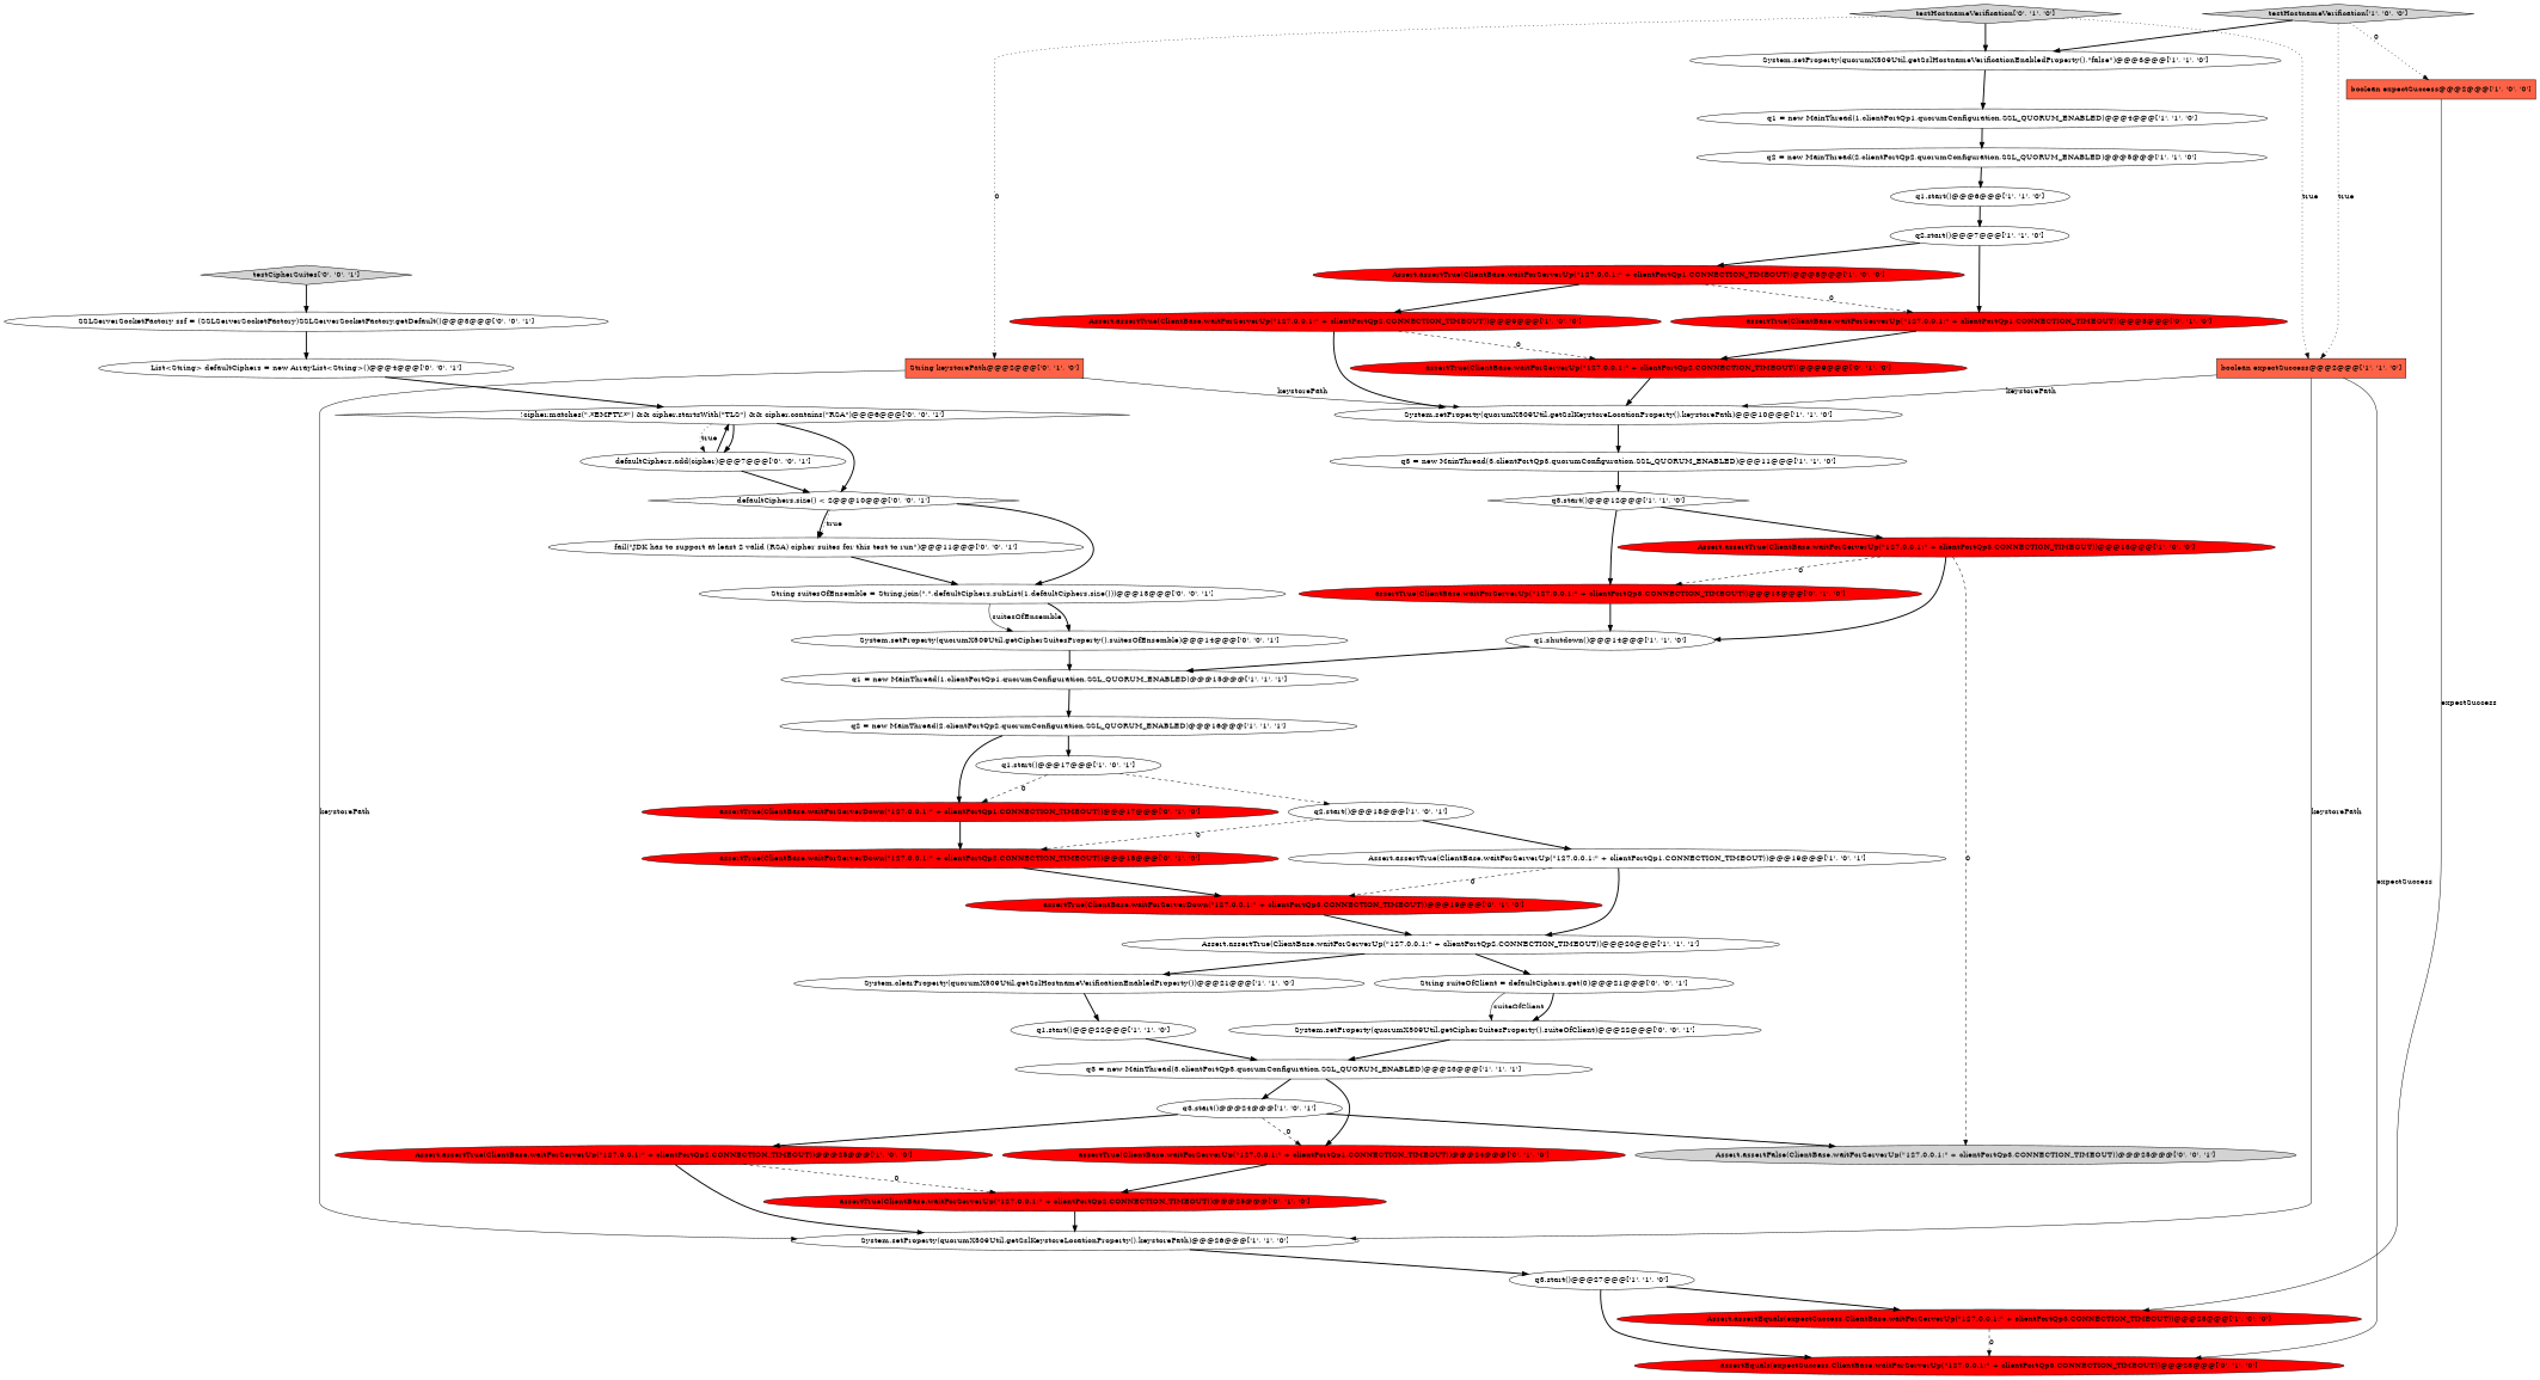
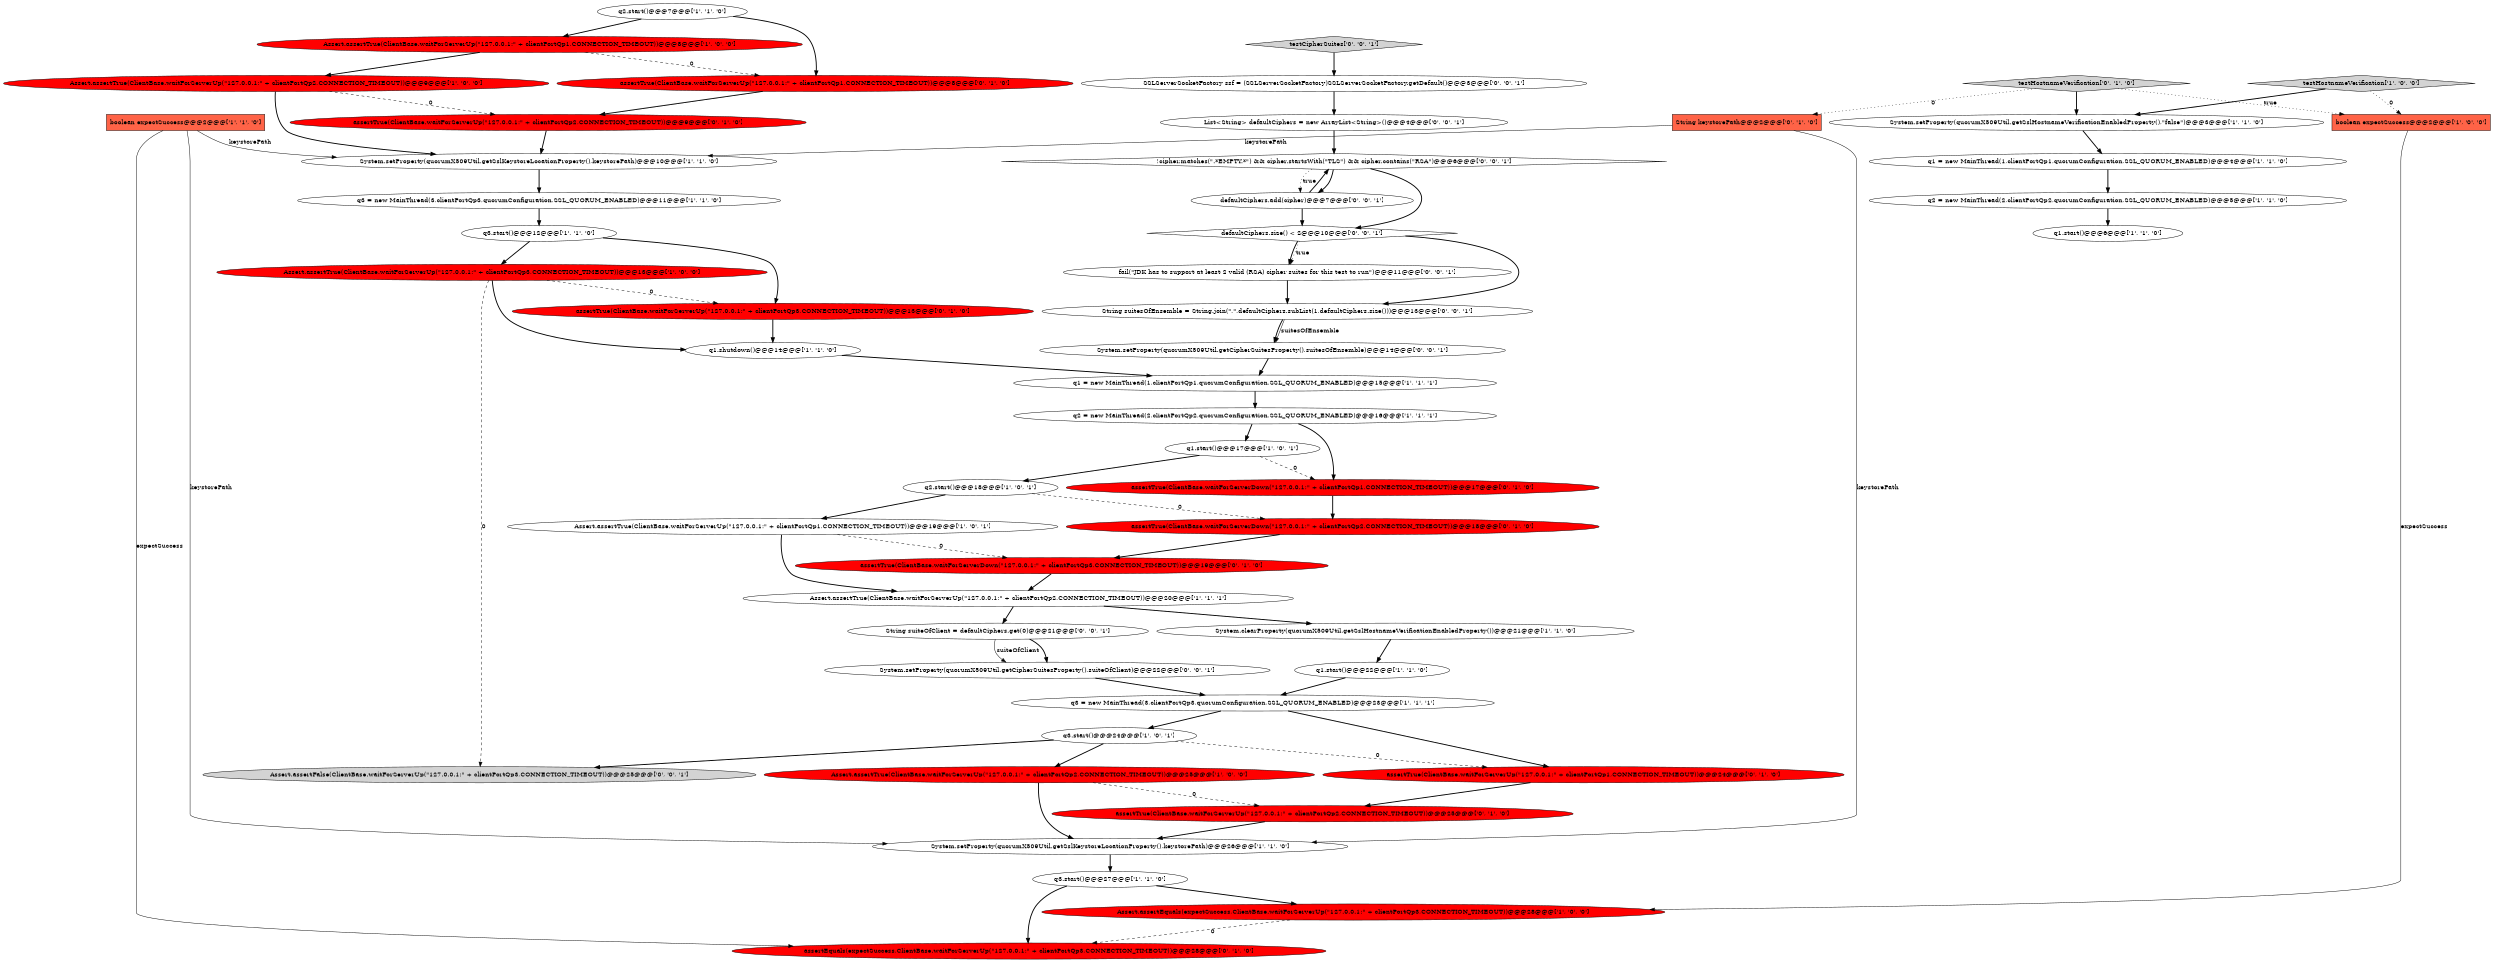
  digraph {
    node [fillcolor=white shape=ellipse style=filled]
    edge [style=bold]
    n1 [label="q1.start()@@@22@@@['1', '1', '0']"]
    n2 [label="q3 = new MainThread(3,clientPortQp3,quorumConfiguration,SSL_QUORUM_ENABLED)@@@23@@@['1', '1', '1']"]
    n3 [label="q3.start()@@@24@@@['1', '0', '1']"]
    n4 [fillcolor=red label="assertTrue(ClientBase.waitForServerUp(\"127.0.0.1:\" + clientPortQp1,CONNECTION_TIMEOUT))@@@24@@@['0', '1', '0']"]
    n5 [fillcolor=lightgray label="testCipherSuites['0', '0', '1']" shape=diamond]
    n6 [label="SSLServerSocketFactory ssf = (SSLServerSocketFactory)SSLServerSocketFactory.getDefault()@@@3@@@['0', '0', '1']"]
    n7 [label="List<String> defaultCiphers = new ArrayList<String>()@@@4@@@['0', '0', '1']"]
    n8 [label="Assert.assertTrue(ClientBase.waitForServerUp(\"127.0.0.1:\" + clientPortQp2,CONNECTION_TIMEOUT))@@@20@@@['1', '1', '1']"]
    n9 [label="String suiteOfClient = defaultCiphers.get(0)@@@21@@@['0', '0', '1']"]
    n10 [label="System.clearProperty(quorumX509Util.getSslHostnameVerificationEnabledProperty())@@@21@@@['1', '1', '0']"]
    n11 [label="System.setProperty(quorumX509Util.getCipherSuitesProperty(),suiteOfClient)@@@22@@@['0', '0', '1']"]
    n12 [fillcolor=red label="Assert.assertEquals(expectSuccess,ClientBase.waitForServerUp(\"127.0.0.1:\" + clientPortQp3,CONNECTION_TIMEOUT))@@@28@@@['1', '0', '0']"]
    n13 [fillcolor=red label="assertEquals(expectSuccess,ClientBase.waitForServerUp(\"127.0.0.1:\" + clientPortQp3,CONNECTION_TIMEOUT))@@@28@@@['0', '1', '0']"]
    n14 [label="defaultCiphers.size() < 2@@@10@@@['0', '0', '1']" shape=diamond]
    n15 [label="String suitesOfEnsemble = String.join(\",\",defaultCiphers.subList(1,defaultCiphers.size()))@@@13@@@['0', '0', '1']"]
    n16 [label="fail(\"JDK has to support at least 2 valid (RSA) cipher suites for this test to run\")@@@11@@@['0', '0', '1']"]
    n17 [label="System.setProperty(quorumX509Util.getCipherSuitesProperty(),suitesOfEnsemble)@@@14@@@['0', '0', '1']"]
    n18 [fillcolor=red label="Assert.assertTrue(ClientBase.waitForServerUp(\"127.0.0.1:\" + clientPortQp3,CONNECTION_TIMEOUT))@@@13@@@['1', '0', '0']"]
    n19 [fillcolor=red label="assertTrue(ClientBase.waitForServerUp(\"127.0.0.1:\" + clientPortQp3,CONNECTION_TIMEOUT))@@@13@@@['0', '1', '0']"]
    n20 [fillcolor=lightgray label="Assert.assertFalse(ClientBase.waitForServerUp(\"127.0.0.1:\" + clientPortQp3,CONNECTION_TIMEOUT))@@@25@@@['0', '0', '1']"]
    n21 [label="q1.shutdown()@@@14@@@['1', '1', '0']"]
    n22 [label="q1 = new MainThread(1,clientPortQp1,quorumConfiguration,SSL_QUORUM_ENABLED)@@@15@@@['1', '1', '1']"]
    n23 [label="q1 = new MainThread(1,clientPortQp1,quorumConfiguration,SSL_QUORUM_ENABLED)@@@4@@@['1', '1', '0']"]
    n24 [label="q2 = new MainThread(2,clientPortQp2,quorumConfiguration,SSL_QUORUM_ENABLED)@@@5@@@['1', '1', '0']"]
    n25 [label="q1.start()@@@6@@@['1', '1', '0']"]
    n26 [label="Assert.assertTrue(ClientBase.waitForServerUp(\"127.0.0.1:\" + clientPortQp1,CONNECTION_TIMEOUT))@@@19@@@['1', '0', '1']"]
    n27 [fillcolor=red label="assertTrue(ClientBase.waitForServerDown(\"127.0.0.1:\" + clientPortQp3,CONNECTION_TIMEOUT))@@@19@@@['0', '1', '0']"]
    n28 [label="q2 = new MainThread(2,clientPortQp2,quorumConfiguration,SSL_QUORUM_ENABLED)@@@16@@@['1', '1', '1']"]
    n29 [label="q1.start()@@@17@@@['1', '0', '1']"]
    n30 [fillcolor=red label="assertTrue(ClientBase.waitForServerDown(\"127.0.0.1:\" + clientPortQp1,CONNECTION_TIMEOUT))@@@17@@@['0', '1', '0']"]
    n31 [label="q2.start()@@@18@@@['1', '0', '1']"]
    n32 [fillcolor=red label="assertTrue(ClientBase.waitForServerDown(\"127.0.0.1:\" + clientPortQp2,CONNECTION_TIMEOUT))@@@18@@@['0', '1', '0']"]
    n33 [label="System.setProperty(quorumX509Util.getSslKeystoreLocationProperty(),keystorePath)@@@26@@@['1', '1', '0']"]
    n34 [label="q3.start()@@@27@@@['1', '1', '0']"]
    n35 [label="!cipher.matches(\".*EMPTY.*\") && cipher.startsWith(\"TLS\") && cipher.contains(\"RSA\")@@@6@@@['0', '0', '1']" shape=diamond]
    n36 [fillcolor=red label="Assert.assertTrue(ClientBase.waitForServerUp(\"127.0.0.1:\" + clientPortQp2,CONNECTION_TIMEOUT))@@@25@@@['1', '0', '0']"]
    n37 [fillcolor=red label="assertTrue(ClientBase.waitForServerUp(\"127.0.0.1:\" + clientPortQp2,CONNECTION_TIMEOUT))@@@25@@@['0', '1', '0']"]
    n38 [fillcolor=red label="Assert.assertTrue(ClientBase.waitForServerUp(\"127.0.0.1:\" + clientPortQp1,CONNECTION_TIMEOUT))@@@8@@@['1', '0', '0']"]
    n39 [fillcolor=red label="assertTrue(ClientBase.waitForServerUp(\"127.0.0.1:\" + clientPortQp1,CONNECTION_TIMEOUT))@@@8@@@['0', '1', '0']"]
    n40 [fillcolor=red label="Assert.assertTrue(ClientBase.waitForServerUp(\"127.0.0.1:\" + clientPortQp2,CONNECTION_TIMEOUT))@@@9@@@['1', '0', '0']"]
    n41 [fillcolor=red label="assertTrue(ClientBase.waitForServerUp(\"127.0.0.1:\" + clientPortQp2,CONNECTION_TIMEOUT))@@@9@@@['0', '1', '0']"]
    n42 [label="System.setProperty(quorumX509Util.getSslKeystoreLocationProperty(),keystorePath)@@@10@@@['1', '1', '0']"]
    n43 [label="System.setProperty(quorumX509Util.getSslHostnameVerificationEnabledProperty(),\"false\")@@@3@@@['1', '1', '0']"]
    n44 [label="defaultCiphers.add(cipher)@@@7@@@['0', '0', '1']"]
    n45 [label="q3 = new MainThread(3,clientPortQp3,quorumConfiguration,SSL_QUORUM_ENABLED)@@@11@@@['1', '1', '0']"]
-   n46 [label="q3.start()@@@12@@@['1', '1', '0']" shape=diamond]
+   n46 [label="q3.start()@@@12@@@['1', '1', '0']"]
    n47 [fillcolor=tomato label="String keystorePath@@@2@@@['0', '1', '0']" shape=box]
    n48 [fillcolor=tomato label="boolean expectSuccess@@@2@@@['1', '1', '0']" shape=box]
    n49 [fillcolor=lightgray label="testHostnameVerification['0', '1', '0']" shape=diamond]
    n50 [fillcolor=tomato label="boolean expectSuccess@@@2@@@['1', '0', '0']" shape=box]
    n51 [label="q2.start()@@@7@@@['1', '1', '0']"]
    n52 [fillcolor=lightgray label="testHostnameVerification['1', '0', '0']" shape=diamond]
    n1 -> n2
    n2 -> n3
    n2 -> n4
    n3 -> n4 [label=0 style=dashed]
    n3 -> n20
    n3 -> n36
    n4 -> n37
    n5 -> n6
    n6 -> n7
    n7 -> n35
    n8 -> n9
    n8 -> n10
    n9 -> n11
    n9 -> n11 [label=suiteOfClient style=solid]
    n10 -> n1
    n11 -> n2
    n12 -> n13 [label=0 style=dashed]
    n14 -> n15
    n14 -> n16 [label=true style=dotted]
    n14 -> n16
    n15 -> n17 [label=suitesOfEnsemble style=solid]
    n15 -> n17
    n16 -> n15
    n17 -> n22
    n18 -> n19 [label=0 style=dashed]
    n18 -> n20 [label=0 style=dashed]
    n18 -> n21
    n19 -> n21
    n21 -> n22
    n22 -> n28
    n23 -> n24
    n24 -> n25
-   n25 -> n51
    n26 -> n8
    n26 -> n27 [label=0 style=dashed]
    n27 -> n8
    n28 -> n29
    n28 -> n30
    n29 -> n30 [label=0 style=dashed]
-   n29 -> n31 [style=dashed]
+   n29 -> n31
    n30 -> n32
    n31 -> n26
    n31 -> n32 [label=0 style=dashed]
    n32 -> n27
    n33 -> n34
    n34 -> n12
    n34 -> n13
    n35 -> n14
    n35 -> n44
    n35 -> n44 [label=true style=dotted]
    n36 -> n33
    n36 -> n37 [label=0 style=dashed]
    n37 -> n33
    n38 -> n39 [label=0 style=dashed]
    n38 -> n40
    n39 -> n41
    n40 -> n41 [label=0 style=dashed]
    n40 -> n42
    n41 -> n42
    n42 -> n45
    n43 -> n23
    n44 -> n14
    n44 -> n35
    n45 -> n46
    n46 -> n18
    n46 -> n19
    n47 -> n33 [label=keystorePath style=solid]
    n47 -> n42 [label=keystorePath style=solid]
    n48 -> n13 [label=expectSuccess style=solid]
    n48 -> n33 [label=keystorePath style=solid]
    n48 -> n42 [label=keystorePath style=solid]
    n49 -> n43
    n49 -> n47 [label=0 style=dotted]
-   n49 -> n48 [label=true style=dotted]
+   n49 -> n50 [label=true style=dotted]
    n50 -> n12 [label=expectSuccess style=solid]
    n51 -> n38
    n51 -> n39
    n52 -> n43
-   n52 -> n48 [label=true style=dotted]
    n52 -> n50 [label=0 style=dotted]
  }
